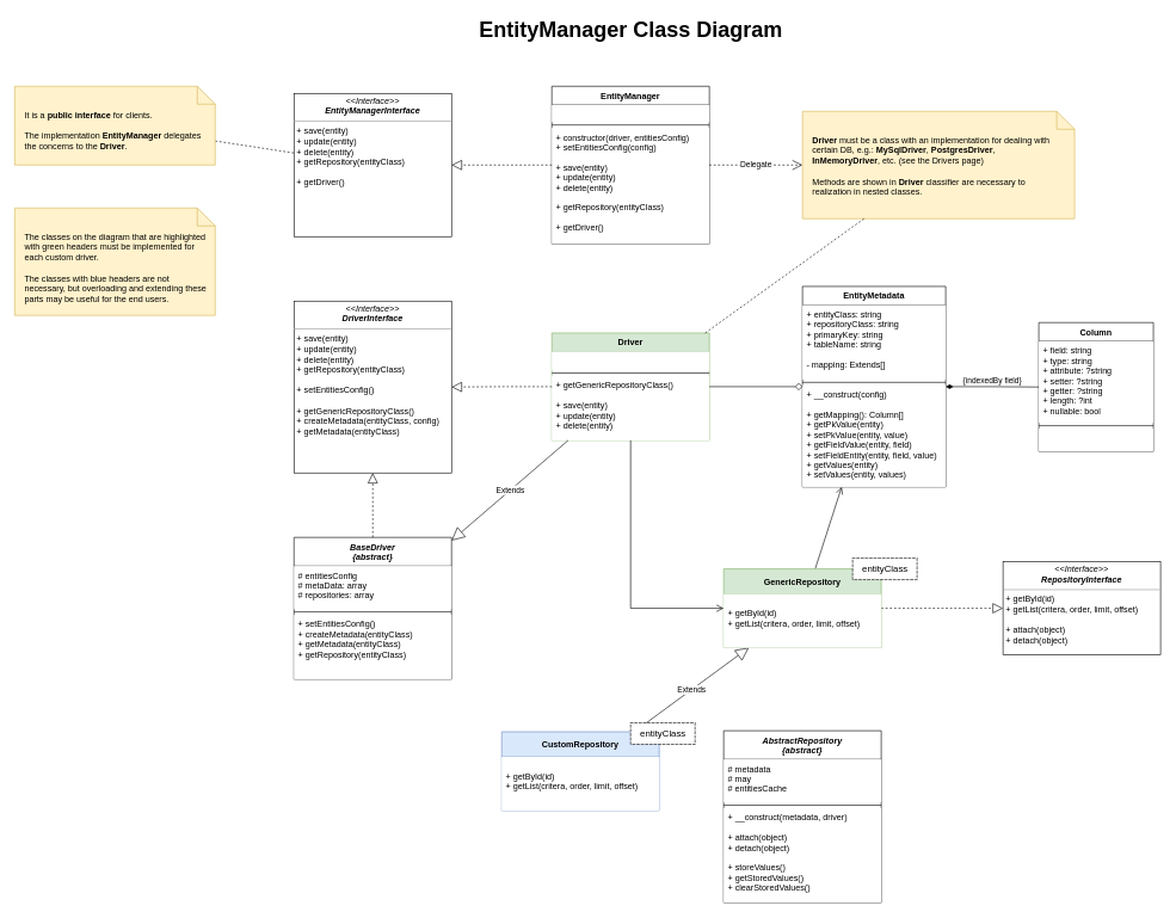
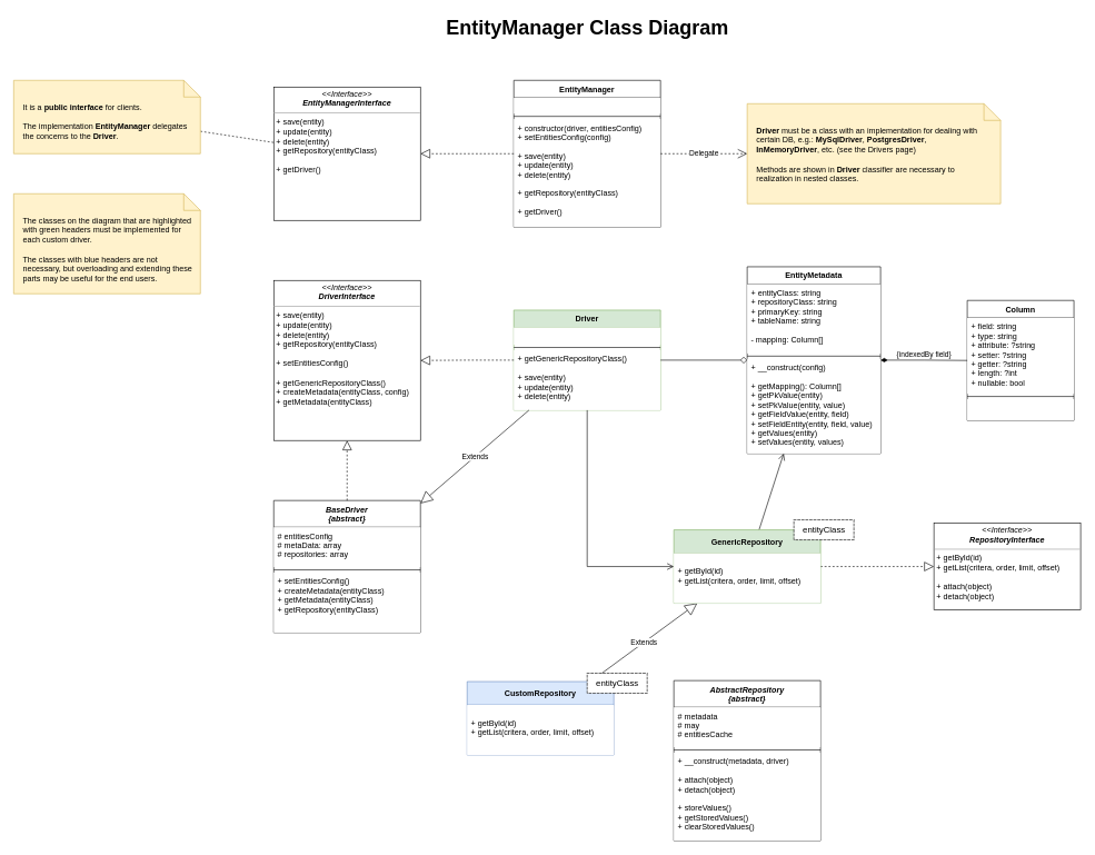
  <mxCell id="0" />
  <mxCell id="1" parent="0" />
  <mxCell id="2" value="Extends" style="endArrow=block;endSize=16;endFill=0;html=1;rounded=0;" parent="1" source="48" target="44" edge="1"><mxGeometry width="160" relative="1" as="geometry"><mxPoint x="1130" y="914" as="sourcePoint" /><mxPoint x="1130" y="1050" as="targetPoint" /></mxGeometry></mxCell>
  <mxCell id="3" value="EntityMetadata" style="swimlane;fontStyle=1;align=center;verticalAlign=top;childLayout=stackLayout;horizontal=1;startSize=26;horizontalStack=0;resizeParent=1;resizeParentMax=0;resizeLast=0;collapsible=1;marginBottom=0;fillColor=default;" parent="1" vertex="1"><mxGeometry x="1120" y="399.5" width="200" height="280" as="geometry" /></mxCell>
- <mxCell id="4" value="+ entityClass: string&#10;+ repositoryClass: string&#10;+ primaryKey: string&#10;+ tableName: string&#10;&#10;- mapping: Extends[]" style="text;strokeColor=none;fillColor=default;align=left;verticalAlign=top;spacingLeft=4;spacingRight=4;overflow=hidden;rotatable=0;points=[[0,0.5],[1,0.5]];portConstraint=eastwest;" parent="3" vertex="1"><mxGeometry y="26" width="200" height="104" as="geometry" /></mxCell>
+ <mxCell id="4" value="+ entityClass: string&#10;+ repositoryClass: string&#10;+ primaryKey: string&#10;+ tableName: string&#10;&#10;- mapping: Column[]" style="text;strokeColor=none;fillColor=default;align=left;verticalAlign=top;spacingLeft=4;spacingRight=4;overflow=hidden;rotatable=0;points=[[0,0.5],[1,0.5]];portConstraint=eastwest;" parent="3" vertex="1"><mxGeometry y="26" width="200" height="104" as="geometry" /></mxCell>
  <mxCell id="5" value="" style="line;strokeWidth=1;fillColor=none;align=left;verticalAlign=middle;spacingTop=-1;spacingLeft=3;spacingRight=3;rotatable=0;labelPosition=right;points=[];portConstraint=eastwest;" parent="3" vertex="1"><mxGeometry y="130" width="200" height="8" as="geometry" /></mxCell>
  <mxCell id="6" value="+ __construct(config)&#10;&#10;+ getMapping(): Column[]&#10;+ getPkValue(entity)&#10;+ setPkValue(entity, value)&#10;+ getFieldValue(entity, field)&#10;+ setFieldEntity(entity, field, value)&#10;+ getValues(entity)&#10;+ setValues(entity, values)" style="text;strokeColor=none;fillColor=default;align=left;verticalAlign=top;spacingLeft=4;spacingRight=4;overflow=hidden;rotatable=0;points=[[0,0.5],[1,0.5]];portConstraint=eastwest;" parent="3" vertex="1"><mxGeometry y="138" width="200" height="142" as="geometry" /></mxCell>
  <mxCell id="7" value="Driver" style="swimlane;fontStyle=1;align=center;verticalAlign=top;childLayout=stackLayout;horizontal=1;startSize=26;horizontalStack=0;resizeParent=1;resizeParentMax=0;resizeLast=0;collapsible=1;marginBottom=0;fillColor=#d5e8d4;strokeColor=#82b366;" parent="1" vertex="1"><mxGeometry x="770" y="464.5" width="220" height="150" as="geometry" /></mxCell>
  <mxCell id="8" value="" style="text;strokeColor=none;fillColor=default;align=left;verticalAlign=top;spacingLeft=4;spacingRight=4;overflow=hidden;rotatable=0;points=[[0,0.5],[1,0.5]];portConstraint=eastwest;" parent="7" vertex="1"><mxGeometry y="26" width="220" height="26" as="geometry" /></mxCell>
  <mxCell id="9" value="" style="line;strokeWidth=1;fillColor=default;align=left;verticalAlign=middle;spacingTop=-1;spacingLeft=3;spacingRight=3;rotatable=0;labelPosition=right;points=[];portConstraint=eastwest;" parent="7" vertex="1"><mxGeometry y="52" width="220" height="8" as="geometry" /></mxCell>
  <mxCell id="10" value="+ getGenericRepositoryClass()&#10;&#10;+ save(entity)&#10;+ update(entity)&#10;+ delete(entity)" style="text;strokeColor=none;fillColor=default;align=left;verticalAlign=top;spacingLeft=4;spacingRight=4;overflow=hidden;rotatable=0;points=[[0,0.5],[1,0.5]];portConstraint=eastwest;" parent="7" vertex="1"><mxGeometry y="60" width="220" height="90" as="geometry" /></mxCell>
  <mxCell id="11" value="&lt;p style=&quot;margin: 0px ; margin-top: 4px ; text-align: center&quot;&gt;&lt;i&gt;&amp;lt;&amp;lt;Interface&amp;gt;&amp;gt;&lt;/i&gt;&lt;br&gt;&lt;b&gt;&lt;i&gt;DriverInterface&lt;/i&gt;&lt;/b&gt;&lt;/p&gt;&lt;hr size=&quot;1&quot;&gt;&lt;p style=&quot;margin: 0px 0px 0px 4px&quot;&gt;+ save(entity)&lt;br&gt;&lt;/p&gt;&lt;p style=&quot;margin: 0px 0px 0px 4px&quot;&gt;+ update(entity)&lt;/p&gt;&lt;p style=&quot;margin: 0px 0px 0px 4px&quot;&gt;+ delete(entity)&lt;/p&gt;&lt;p style=&quot;margin: 0px 0px 0px 4px&quot;&gt;+ getRepository(entityClass)&lt;/p&gt;&lt;p style=&quot;margin: 0px 0px 0px 4px&quot;&gt;&lt;br&gt;&lt;/p&gt;&lt;p style=&quot;margin: 0px 0px 0px 4px&quot;&gt;&lt;span&gt;+ setEntitiesConfig()&lt;/span&gt;&lt;br&gt;&lt;/p&gt;&lt;p style=&quot;margin: 0px 0px 0px 4px&quot;&gt;&lt;br&gt;&lt;/p&gt;&lt;p style=&quot;margin: 0px 0px 0px 4px&quot;&gt;+ getGenericRepositoryClass()&lt;br&gt;&lt;/p&gt;&lt;p style=&quot;margin: 0px ; margin-left: 4px&quot;&gt;+ createMetadata(entityClass, config)&lt;br style=&quot;padding: 0px ; margin: 0px&quot;&gt;+ getMetadata(entityClass)&lt;/p&gt;" style="verticalAlign=top;align=left;overflow=fill;fontSize=12;fontFamily=Helvetica;html=1;fillColor=default;" parent="1" vertex="1"><mxGeometry x="410" y="420" width="220" height="240" as="geometry" /></mxCell>
  <mxCell id="12" value="Column" style="swimlane;fontStyle=1;align=center;verticalAlign=top;childLayout=stackLayout;horizontal=1;startSize=26;horizontalStack=0;resizeParent=1;resizeParentMax=0;resizeLast=0;collapsible=1;marginBottom=0;fillColor=default;" parent="1" vertex="1"><mxGeometry x="1450" y="450" width="160" height="180" as="geometry" /></mxCell>
  <mxCell id="13" value="+ field: string&#10;+ type: string&#10;+ attribute: ?string&#10;+ setter: ?string&#10;+ getter: ?string&#10;+ length: ?int&#10;+ nullable: bool" style="text;strokeColor=none;fillColor=default;align=left;verticalAlign=top;spacingLeft=4;spacingRight=4;overflow=hidden;rotatable=0;points=[[0,0.5],[1,0.5]];portConstraint=eastwest;" parent="12" vertex="1"><mxGeometry y="26" width="160" height="114" as="geometry" /></mxCell>
  <mxCell id="14" value="" style="line;strokeWidth=1;fillColor=none;align=left;verticalAlign=middle;spacingTop=-1;spacingLeft=3;spacingRight=3;rotatable=0;labelPosition=right;points=[];portConstraint=eastwest;" parent="12" vertex="1"><mxGeometry y="140" width="160" height="8" as="geometry" /></mxCell>
  <mxCell id="15" value="" style="text;strokeColor=none;fillColor=default;align=left;verticalAlign=top;spacingLeft=4;spacingRight=4;overflow=hidden;rotatable=0;points=[[0,0.5],[1,0.5]];portConstraint=eastwest;" parent="12" vertex="1"><mxGeometry y="148" width="160" height="32" as="geometry" /></mxCell>
  <mxCell id="16" value="" style="endArrow=diamond;startArrow=none;endFill=0;startFill=0;endSize=8;html=1;verticalAlign=bottom;labelBackgroundColor=none;strokeWidth=1;rounded=0;edgeStyle=orthogonalEdgeStyle;" parent="1" source="7" target="3" edge="1"><mxGeometry width="160" relative="1" as="geometry"><mxPoint x="970" y="759" as="sourcePoint" /><mxPoint x="1130" y="759" as="targetPoint" /></mxGeometry></mxCell>
  <mxCell id="17" value="{indexedBy field}" style="endArrow=none;startArrow=diamondThin;endFill=0;startFill=1;html=1;verticalAlign=bottom;labelBackgroundColor=none;strokeWidth=1;startSize=8;endSize=8;rounded=0;edgeStyle=orthogonalEdgeStyle;" parent="1" source="3" target="12" edge="1"><mxGeometry width="160" relative="1" as="geometry"><mxPoint x="1220" y="729" as="sourcePoint" /><mxPoint x="1060" y="729" as="targetPoint" /></mxGeometry></mxCell>
  <mxCell id="18" value="&lt;p style=&quot;margin: 0px ; margin-top: 4px ; text-align: center&quot;&gt;&lt;i&gt;&amp;lt;&amp;lt;Interface&amp;gt;&amp;gt;&lt;/i&gt;&lt;br&gt;&lt;b&gt;&lt;i&gt;EntityManagerInterface&lt;/i&gt;&lt;/b&gt;&lt;/p&gt;&lt;hr size=&quot;1&quot;&gt;&lt;p style=&quot;margin: 0px ; margin-left: 4px&quot;&gt;&lt;span&gt;+ save(entity)&lt;/span&gt;&lt;br&gt;&lt;/p&gt;&lt;p style=&quot;margin: 0px ; margin-left: 4px&quot;&gt;+ update(entity)&lt;/p&gt;&lt;p style=&quot;margin: 0px ; margin-left: 4px&quot;&gt;+ delete(entity)&lt;/p&gt;&lt;p style=&quot;margin: 0px ; margin-left: 4px&quot;&gt;+ getRepository(entityClass)&lt;/p&gt;&lt;p style=&quot;margin: 0px ; margin-left: 4px&quot;&gt;&lt;br&gt;&lt;/p&gt;&lt;p style=&quot;margin: 0px ; margin-left: 4px&quot;&gt;+ getDriver()&lt;/p&gt;" style="verticalAlign=top;align=left;overflow=fill;fontSize=12;fontFamily=Helvetica;html=1;fillColor=default;" parent="1" vertex="1"><mxGeometry x="410" y="130" width="220" height="200" as="geometry" /></mxCell>
  <mxCell id="19" value="EntityManager" style="swimlane;fontStyle=1;align=center;verticalAlign=top;childLayout=stackLayout;horizontal=1;startSize=26;horizontalStack=0;resizeParent=1;resizeParentMax=0;resizeLast=0;collapsible=1;marginBottom=0;fillColor=default;" parent="1" vertex="1"><mxGeometry x="770" y="120" width="220" height="220" as="geometry" /></mxCell>
  <mxCell id="20" value="" style="text;strokeColor=none;fillColor=default;align=left;verticalAlign=top;spacingLeft=4;spacingRight=4;overflow=hidden;rotatable=0;points=[[0,0.5],[1,0.5]];portConstraint=eastwest;" parent="19" vertex="1"><mxGeometry y="26" width="220" height="24" as="geometry" /></mxCell>
  <mxCell id="21" value="" style="line;strokeWidth=1;fillColor=none;align=left;verticalAlign=middle;spacingTop=-1;spacingLeft=3;spacingRight=3;rotatable=0;labelPosition=right;points=[];portConstraint=eastwest;" parent="19" vertex="1"><mxGeometry y="50" width="220" height="8" as="geometry" /></mxCell>
  <mxCell id="22" value="+ constructor(driver, entitiesConfig)&#10;+ setEntitiesConfig(config)&#10;&#10;+ save(entity)&#10;+ update(entity)&#10;+ delete(entity)&#10;&#10;+ getRepository(entityClass)&#10;&#10;+ getDriver()" style="text;strokeColor=none;fillColor=default;align=left;verticalAlign=top;spacingLeft=4;spacingRight=4;overflow=hidden;rotatable=0;points=[[0,0.5],[1,0.5]];portConstraint=eastwest;" parent="19" vertex="1"><mxGeometry y="58" width="220" height="162" as="geometry" /></mxCell>
  <mxCell id="23" value="" style="endArrow=block;dashed=1;endFill=0;endSize=12;html=1;rounded=0;edgeStyle=orthogonalEdgeStyle;" parent="1" source="19" target="18" edge="1"><mxGeometry width="160" relative="1" as="geometry"><mxPoint x="900" y="350" as="sourcePoint" /><mxPoint x="1060" y="350" as="targetPoint" /></mxGeometry></mxCell>
  <mxCell id="24" value="" style="endArrow=block;dashed=1;endFill=0;endSize=12;html=1;rounded=0;edgeStyle=orthogonalEdgeStyle;" parent="1" source="7" target="11" edge="1"><mxGeometry width="160" relative="1" as="geometry"><mxPoint x="1120" y="270" as="sourcePoint" /><mxPoint x="1030" y="239.5" as="targetPoint" /></mxGeometry></mxCell>
  <mxCell id="25" value="Delegate" style="endArrow=open;endSize=12;dashed=1;html=1;rounded=0;edgeStyle=orthogonalEdgeStyle;" parent="1" source="19" target="33" edge="1"><mxGeometry width="160" relative="1" as="geometry"><mxPoint x="1120" y="260" as="sourcePoint" /><mxPoint x="1280" y="260" as="targetPoint" /></mxGeometry></mxCell>
  <mxCell id="26" style="rounded=0;orthogonalLoop=1;jettySize=auto;html=1;strokeColor=default;endArrow=none;endFill=0;dashed=1;" parent="1" source="27" target="18" edge="1"><mxGeometry relative="1" as="geometry" /></mxCell>
  <mxCell id="27" value="It is a&amp;nbsp;&lt;b&gt;public interface&lt;/b&gt;&amp;nbsp;for clients.&lt;br&gt;&lt;br&gt;&lt;div&gt;The implementation&amp;nbsp;&lt;b&gt;EntityManager&amp;nbsp;&lt;/b&gt;delegates the concerns to the&amp;nbsp;&lt;b&gt;Driver&lt;/b&gt;.&lt;/div&gt;" style="shape=note2;boundedLbl=1;whiteSpace=wrap;html=1;size=25;verticalAlign=top;align=left;fillColor=#fff2cc;strokeColor=#d6b656;spacing=4;spacingLeft=10;spacingRight=10;" parent="1" vertex="1"><mxGeometry x="20" y="120" width="280" height="110" as="geometry" /></mxCell>
  <mxCell id="28" value="BaseDriver&#10;{abstract}&#10;" style="swimlane;fontStyle=3;align=center;verticalAlign=top;childLayout=stackLayout;horizontal=1;startSize=40;horizontalStack=0;resizeParent=1;resizeParentMax=0;resizeLast=0;collapsible=1;marginBottom=0;fillColor=default;" parent="1" vertex="1"><mxGeometry x="410" y="750" width="220" height="198" as="geometry" /></mxCell>
  <mxCell id="29" value="# entitiesConfig&#10;# metaData: array&#10;# repositories: array&#10;" style="text;strokeColor=none;fillColor=default;align=left;verticalAlign=top;spacingLeft=4;spacingRight=4;overflow=hidden;rotatable=0;points=[[0,0.5],[1,0.5]];portConstraint=eastwest;" parent="28" vertex="1"><mxGeometry y="40" width="220" height="60" as="geometry" /></mxCell>
  <mxCell id="30" value="" style="line;strokeWidth=1;fillColor=default;align=left;verticalAlign=middle;spacingTop=-1;spacingLeft=3;spacingRight=3;rotatable=0;labelPosition=right;points=[];portConstraint=eastwest;" parent="28" vertex="1"><mxGeometry y="100" width="220" height="8" as="geometry" /></mxCell>
  <mxCell id="31" value="+ setEntitiesConfig()&#10;+ createMetadata(entityClass)&#10;+ getMetadata(entityClass)&#10;+ getRepository(entityClass)" style="text;strokeColor=none;fillColor=default;align=left;verticalAlign=top;spacingLeft=4;spacingRight=4;overflow=hidden;rotatable=0;points=[[0,0.5],[1,0.5]];portConstraint=eastwest;" parent="28" vertex="1"><mxGeometry y="108" width="220" height="90" as="geometry" /></mxCell>
  <mxCell id="32" value="Extends" style="endArrow=block;endSize=16;endFill=0;html=1;rounded=0;" parent="1" source="7" target="28" edge="1"><mxGeometry width="160" relative="1" as="geometry"><mxPoint x="530" y="444.5" as="sourcePoint" /><mxPoint x="530" y="340" as="targetPoint" /></mxGeometry></mxCell>
  <mxCell id="33" value="&lt;b&gt;Driver &lt;/b&gt;must be a class with an implementation for dealing with certain DB, e.g.: &lt;b&gt;MySqlDriver&lt;/b&gt;, &lt;b&gt;PostgresDriver&lt;/b&gt;, &lt;b&gt;InMemoryDriver&lt;/b&gt;,&amp;nbsp;etc. (see the Drivers page)&lt;br&gt;&lt;br&gt;Methods are shown in&amp;nbsp;&lt;b&gt;Driver&lt;/b&gt;&amp;nbsp;classifier&amp;nbsp;are necessary to realization in nested classes." style="shape=note2;boundedLbl=1;whiteSpace=wrap;html=1;size=25;verticalAlign=top;align=left;fillColor=#fff2cc;strokeColor=#d6b656;spacing=4;spacingLeft=10;spacingRight=10;" parent="1" vertex="1"><mxGeometry x="1120" y="155" width="380" height="150" as="geometry" /></mxCell>
- <mxCell id="34" style="rounded=0;orthogonalLoop=1;jettySize=auto;html=1;strokeColor=default;endArrow=none;endFill=0;dashed=1;" parent="1" source="7" target="33" edge="1"><mxGeometry relative="1" as="geometry"><mxPoint x="290" y="207.568" as="sourcePoint" /><mxPoint x="420" y="225.135" as="targetPoint" /></mxGeometry></mxCell>
  <mxCell id="35" value="" style="endArrow=block;dashed=1;endFill=0;endSize=12;html=1;rounded=0;" parent="1" source="28" target="11" edge="1"><mxGeometry width="160" relative="1" as="geometry"><mxPoint x="340" y="690" as="sourcePoint" /><mxPoint x="500" y="690" as="targetPoint" /></mxGeometry></mxCell>
  <mxCell id="36" value="&lt;p style=&quot;margin: 0px ; margin-top: 4px ; text-align: center&quot;&gt;&lt;i&gt;&amp;lt;&amp;lt;Interface&amp;gt;&amp;gt;&lt;/i&gt;&lt;br&gt;&lt;b&gt;&lt;i&gt;RepositoryInterface&lt;/i&gt;&lt;/b&gt;&lt;/p&gt;&lt;hr size=&quot;1&quot;&gt;&lt;p style=&quot;margin: 0px ; margin-left: 4px&quot;&gt;+ getById(id)&lt;/p&gt;&lt;p style=&quot;margin: 0px ; margin-left: 4px&quot;&gt;+ getList(critera, order, limit, offset)&lt;/p&gt;&lt;p style=&quot;margin: 0px ; margin-left: 4px&quot;&gt;&lt;br&gt;&lt;/p&gt;&lt;p style=&quot;margin: 0px ; margin-left: 4px&quot;&gt;+ attach(object)&lt;/p&gt;&lt;p style=&quot;margin: 0px ; margin-left: 4px&quot;&gt;+ detach(object)&lt;/p&gt;" style="verticalAlign=top;align=left;overflow=fill;fontSize=12;fontFamily=Helvetica;html=1;fillColor=default;" parent="1" vertex="1"><mxGeometry x="1400" y="784" width="220" height="130" as="geometry" /></mxCell>
  <mxCell id="37" value="" style="endArrow=open;startArrow=none;endFill=0;startFill=0;endSize=8;html=1;verticalAlign=bottom;labelBackgroundColor=none;strokeWidth=1;rounded=0;" parent="1" source="44" target="3" edge="1"><mxGeometry width="160" relative="1" as="geometry"><mxPoint x="1000" y="549.5" as="sourcePoint" /><mxPoint x="1130" y="549.5" as="targetPoint" /></mxGeometry></mxCell>
  <mxCell id="38" value="" style="endArrow=block;dashed=1;endFill=0;endSize=12;html=1;rounded=0;edgeStyle=orthogonalEdgeStyle;" parent="1" source="44" target="36" edge="1"><mxGeometry width="160" relative="1" as="geometry"><mxPoint x="1120" y="739.5" as="sourcePoint" /><mxPoint x="980" y="740" as="targetPoint" /></mxGeometry></mxCell>
  <mxCell id="39" value="AbstractRepository&#10;{abstract}&#10;" style="swimlane;fontStyle=3;align=center;verticalAlign=top;childLayout=stackLayout;horizontal=1;startSize=40;horizontalStack=0;resizeParent=1;resizeParentMax=0;resizeLast=0;collapsible=1;marginBottom=0;fillColor=default;" parent="1" vertex="1"><mxGeometry x="1010" y="1020" width="220" height="240" as="geometry" /></mxCell>
  <mxCell id="40" value="# metadata&#10;# may&#10;# entitiesCache" style="text;strokeColor=none;fillColor=default;align=left;verticalAlign=top;spacingLeft=4;spacingRight=4;overflow=hidden;rotatable=0;points=[[0,0.5],[1,0.5]];portConstraint=eastwest;" parent="39" vertex="1"><mxGeometry y="40" width="220" height="60" as="geometry" /></mxCell>
  <mxCell id="41" value="" style="line;strokeWidth=1;fillColor=default;align=left;verticalAlign=middle;spacingTop=-1;spacingLeft=3;spacingRight=3;rotatable=0;labelPosition=right;points=[];portConstraint=eastwest;" parent="39" vertex="1"><mxGeometry y="100" width="220" height="8" as="geometry" /></mxCell>
  <mxCell id="42" value="+ __construct(metadata, driver)&#10;&#10;+ attach(object)&#10;+ detach(object)&#10;&#10;+ storeValues()&#10;+ getStoredValues()&#10;+ clearStoredValues()" style="text;strokeColor=none;fillColor=default;align=left;verticalAlign=top;spacingLeft=4;spacingRight=4;overflow=hidden;rotatable=0;points=[[0,0.5],[1,0.5]];portConstraint=eastwest;" parent="39" vertex="1"><mxGeometry y="108" width="220" height="132" as="geometry" /></mxCell>
  <mxCell id="43" value="" style="group" parent="1" vertex="1" connectable="0"><mxGeometry x="1010" y="779" width="270" height="135" as="geometry" /></mxCell>
  <mxCell id="44" value="GenericRepository" style="swimlane;fontStyle=1;align=center;verticalAlign=middle;childLayout=stackLayout;horizontal=1;startSize=35;horizontalStack=0;resizeParent=1;resizeParentMax=0;resizeLast=0;collapsible=1;marginBottom=0;fillColor=#d5e8d4;strokeColor=#82b366;" parent="43" vertex="1"><mxGeometry y="15" width="220" height="110" as="geometry" /></mxCell>
  <mxCell id="45" value="&#10;+ getById(id)&#10;+ getList(critera, order, limit, offset)" style="text;strokeColor=none;fillColor=default;align=left;verticalAlign=top;spacingLeft=4;spacingRight=4;overflow=hidden;rotatable=0;points=[[0,0.5],[1,0.5]];portConstraint=eastwest;" parent="44" vertex="1"><mxGeometry y="35" width="220" height="75" as="geometry" /></mxCell>
  <mxCell id="46" value="entityClass" style="shape=partialRectangle;html=1;top=1;align=center;dashed=1;fontSize=13;" parent="43" vertex="1"><mxGeometry x="180" width="90" height="30" as="geometry" /></mxCell>
  <mxCell id="47" value="" style="group" parent="1" vertex="1" connectable="0"><mxGeometry x="710" y="1009" width="270" height="135" as="geometry" /></mxCell>
  <mxCell id="48" value="CustomRepository" style="swimlane;fontStyle=1;align=center;verticalAlign=middle;childLayout=stackLayout;horizontal=1;startSize=35;horizontalStack=0;resizeParent=1;resizeParentMax=0;resizeLast=0;collapsible=1;marginBottom=0;fillColor=#dae8fc;strokeColor=#6c8ebf;" parent="47" vertex="1"><mxGeometry x="-10" y="12.5" width="220" height="110" as="geometry" /></mxCell>
  <mxCell id="49" value="&#10;+ getById(id)&#10;+ getList(critera, order, limit, offset)" style="text;strokeColor=none;fillColor=default;align=left;verticalAlign=top;spacingLeft=4;spacingRight=4;overflow=hidden;rotatable=0;points=[[0,0.5],[1,0.5]];portConstraint=eastwest;" parent="48" vertex="1"><mxGeometry y="35" width="220" height="75" as="geometry" /></mxCell>
  <mxCell id="50" value="entityClass" style="shape=partialRectangle;html=1;top=1;align=center;dashed=1;fontSize=13;" parent="47" vertex="1"><mxGeometry x="170" width="90" height="30" as="geometry" /></mxCell>
  <mxCell id="51" value="&lt;span&gt;The classes on the diagram that are highlighted with green headers must be implemented for each custom driver.&lt;br&gt;&lt;br&gt;The classes with blue headers are not necessary, but overloading and extending these parts may be useful for the end users.&lt;br&gt;&lt;/span&gt;" style="shape=note2;boundedLbl=1;whiteSpace=wrap;html=1;size=25;verticalAlign=top;align=left;fillColor=#fff2cc;strokeColor=#d6b656;spacing=4;spacingLeft=10;spacingRight=10;" parent="1" vertex="1"><mxGeometry x="20" y="290" width="280" height="150" as="geometry" /></mxCell>
  <mxCell id="52" value="" style="endArrow=open;startArrow=none;endFill=0;startFill=0;endSize=8;html=1;verticalAlign=bottom;labelBackgroundColor=none;strokeWidth=1;rounded=0;edgeStyle=orthogonalEdgeStyle;" parent="1" source="7" target="44" edge="1"><mxGeometry width="160" relative="1" as="geometry"><mxPoint x="1000" y="549.5" as="sourcePoint" /><mxPoint x="1130" y="549.5" as="targetPoint" /><Array as="points"><mxPoint y="849" x="880" /></Array></mxGeometry></mxCell>
  <mxCell id="53" value="EntityManager Class Diagram" style="text;html=1;align=center;verticalAlign=middle;resizable=0;points=[];autosize=1;strokeColor=none;fillColor=none;fontSize=30;fontStyle=1" parent="1" vertex="1"><mxGeometry x="660" y="20" width="440" height="40" as="geometry" /></mxCell>
